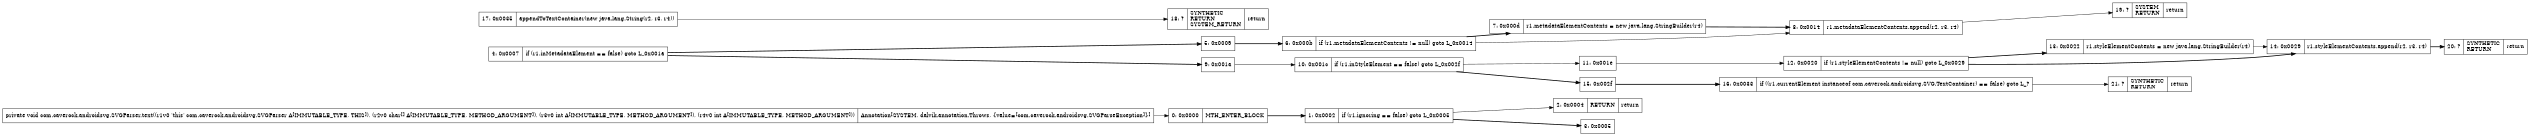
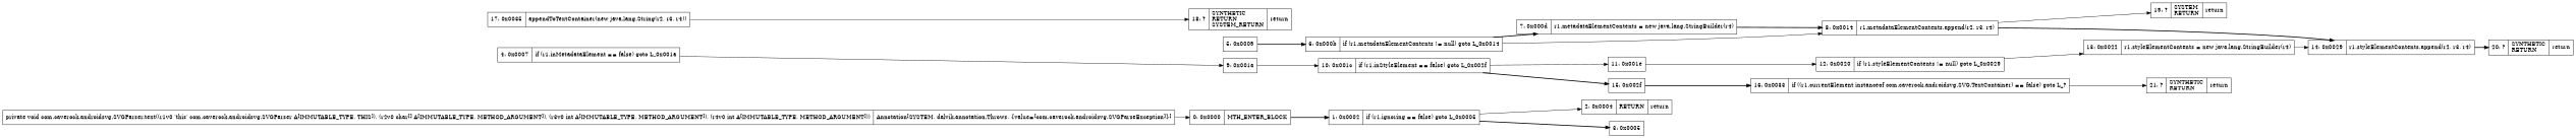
  digraph {
    rankdir=LR
    node [shape=record]
    edge [style=bold]
    n1 [label="{0\:\ 0x0000|MTH_ENTER_BLOCK\l}"]
    n2 [label="{1\:\ 0x0002|if (r1.ignoring == false) goto L_0x0005\l}"]
    n3 [label="{2\:\ 0x0004|RETURN\l|return\l}"]
    n4 [label="{3\:\ 0x0005}"]
    n5 [label="{4\:\ 0x0007|if (r1.inMetadataElement == false) goto L_0x001a\l}"]
    n6 [label="{5\:\ 0x0009}"]
    n7 [label="{9\:\ 0x001a}"]
    n8 [label="{6\:\ 0x000b|if (r1.metadataElementContents != null) goto L_0x0014\l}"]
    n9 [label="{10\:\ 0x001c|if (r1.inStyleElement == false) goto L_0x002f\l}"]
    n10 [label="{7\:\ 0x000d|r1.metadataElementContents = new java.lang.StringBuilder(r4)\l}"]
    n11 [label="{8\:\ 0x0014|r1.metadataElementContents.append(r2, r3, r4)\l}"]
    n12 [label="{19\:\ ?|SYSTEM\lRETURN\l|return\l}"]
    n13 [label="{11\:\ 0x001e}"]
    n14 [label="{15\:\ 0x002f}"]
    n15 [label="{12\:\ 0x0020|if (r1.styleElementContents != null) goto L_0x0029\l}"]
    n16 [label="{16\:\ 0x0033|if ((r1.currentElement instanceof com.caverock.androidsvg.SVG.TextContainer) == false) goto L_?\l}"]
    n17 [label="{13\:\ 0x0022|r1.styleElementContents = new java.lang.StringBuilder(r4)\l}"]
    n18 [label="{14\:\ 0x0029|r1.styleElementContents.append(r2, r3, r4)\l}"]
    n19 [label="{20\:\ ?|SYNTHETIC\lRETURN\l|return\l}"]
    n20 [label="{21\:\ ?|SYNTHETIC\lRETURN\l|return\l}"]
    n21 [label="{17\:\ 0x0035|appendToTextContainer(new java.lang.String(r2, r3, r4))\l}"]
    n22 [label="{18\:\ ?|SYNTHETIC\lRETURN\lSYSTEM_RETURN\l|return\l}"]
    n23 [label="{private void com.caverock.androidsvg.SVGParser.text((r1v0 'this' com.caverock.androidsvg.SVGParser A[IMMUTABLE_TYPE, THIS]), (r2v0 char[] A[IMMUTABLE_TYPE, METHOD_ARGUMENT]), (r3v0 int A[IMMUTABLE_TYPE, METHOD_ARGUMENT]), (r4v0 int A[IMMUTABLE_TYPE, METHOD_ARGUMENT]))  | Annotation[SYSTEM, dalvik.annotation.Throws, \{value=[com.caverock.androidsvg.SVGParseException]\}]\l}"]
    n1 -> n2
    n2 -> n3 [style=solid]
    n2 -> n4
-   n5 -> n6
-   n5 -> n7
+   n5 -> n7 [style=solid]
    n6 -> n8
    n7 -> n9 [style=solid]
    n8 -> n10
    n8 -> n11 [style=solid]
    n9 -> n13 [style=solid]
    n9 -> n14
    n10 -> n11
    n11 -> n12 [style=solid]
    n13 -> n15 [style=solid]
    n14 -> n16
-   n15 -> n17
-   n15 -> n18
+   n15 -> n17 [style=solid]
+   n11 -> n18
    n16 -> n20 [style=solid]
    n17 -> n18 [style=solid]
    n18 -> n19
    n21 -> n22 [style=solid]
    n23 -> n1 [style=solid]
  }
